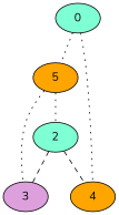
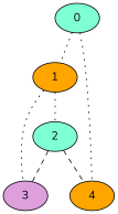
  graph {
    fontname=Nunito
    node [fillcolor=aquamarine fontname=Nunito style=filled]
    edge [fontname=Nunito style=dotted]
    n1 [label=0]
-   n2 [fillcolor=orange label=5]
+   n2 [fillcolor=orange label=1]
    n3 [fillcolor=orange label=4]
    n4 [fillcolor=plum label=3]
    n5 [label=2]
    n1 -- n2
    n1 -- n3
    n2 -- n4
    n2 -- n5
    n5 -- n3 [style=dashed]
    n5 -- n4 [style=dashed]
  }
